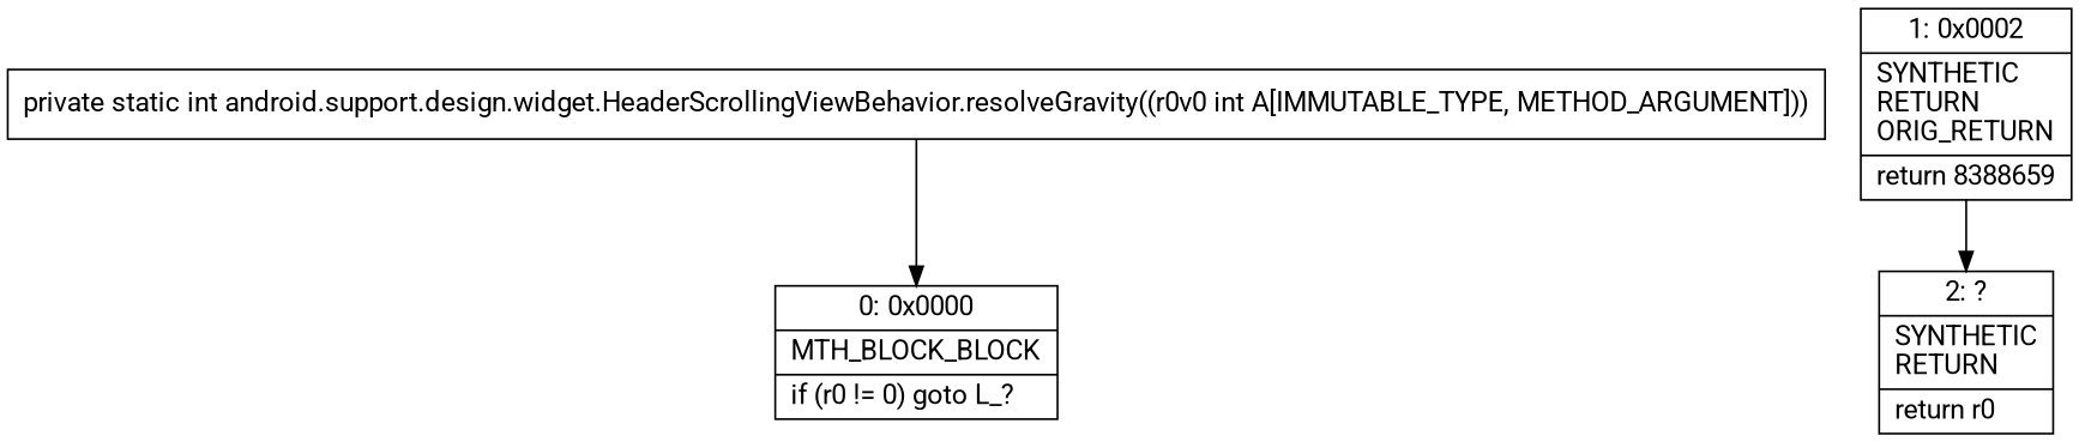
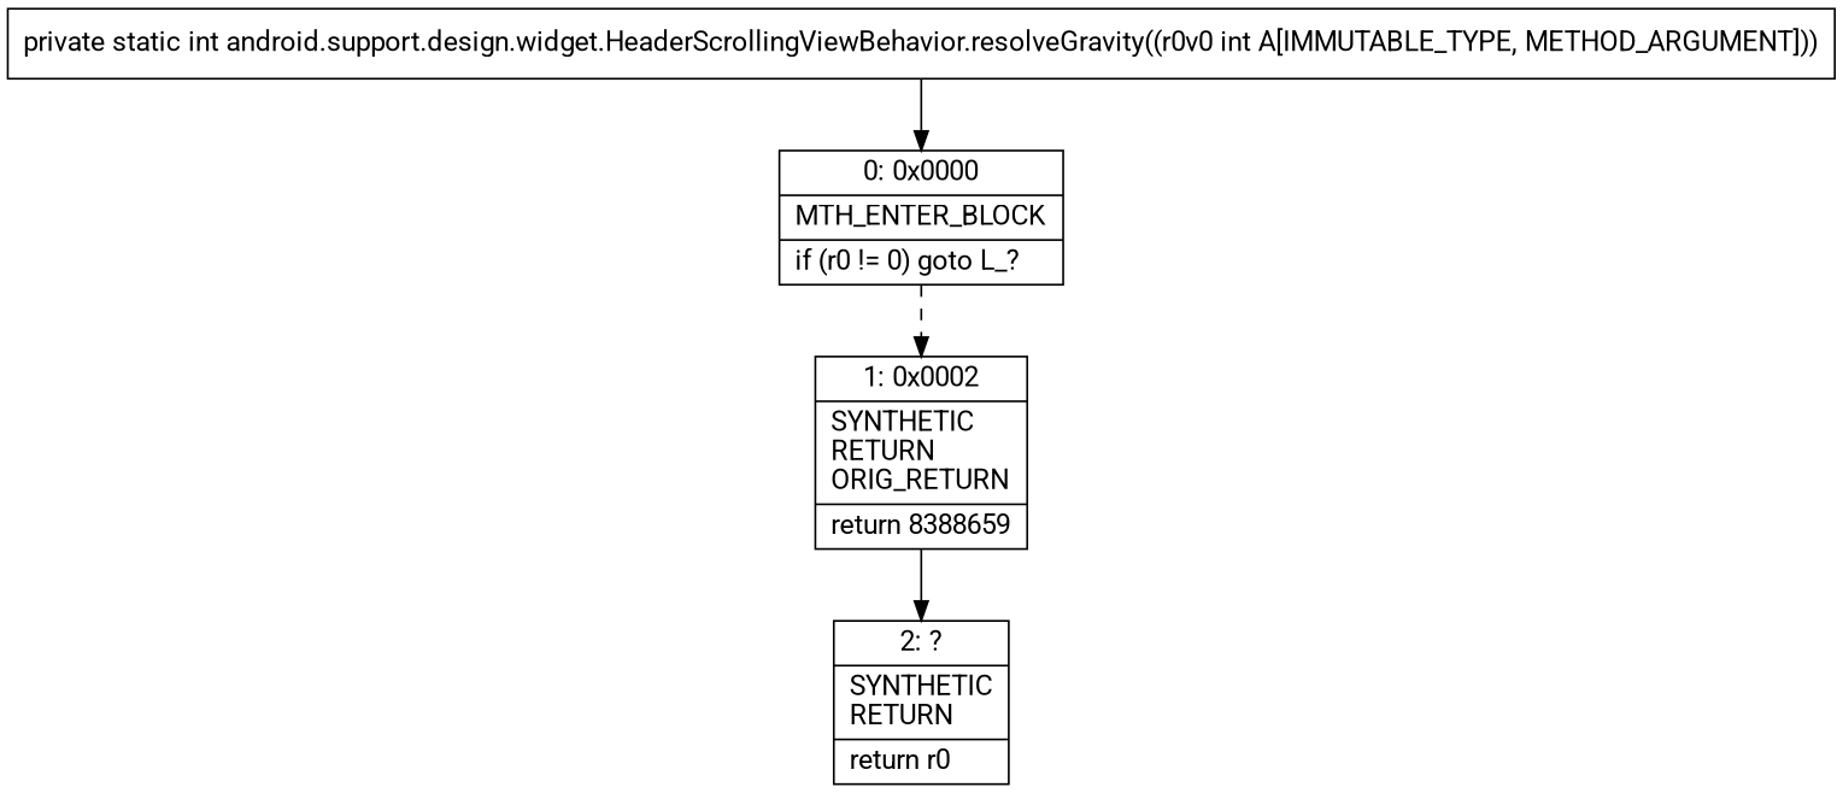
  digraph {
    fontname=Roboto
    node [fontname=Roboto shape=record]
    edge [fontname=Roboto]
-   n1 [label="{0\:\ 0x0000|MTH_BLOCK_BLOCK\l|if (r0 != 0) goto L_?\l}"]
+   n1 [label="{0\:\ 0x0000|MTH_ENTER_BLOCK\l|if (r0 != 0) goto L_?\l}"]
    n2 [label="{1\:\ 0x0002|SYNTHETIC\lRETURN\lORIG_RETURN\l|return 8388659\l}"]
    n3 [label="{2\:\ ?|SYNTHETIC\lRETURN\l|return r0\l}"]
    n4 [label="{private static int android.support.design.widget.HeaderScrollingViewBehavior.resolveGravity((r0v0 int A[IMMUTABLE_TYPE, METHOD_ARGUMENT])) }"]
+   n1 -> n2 [style=dashed]
    n2 -> n3
    n4 -> n1
  }
